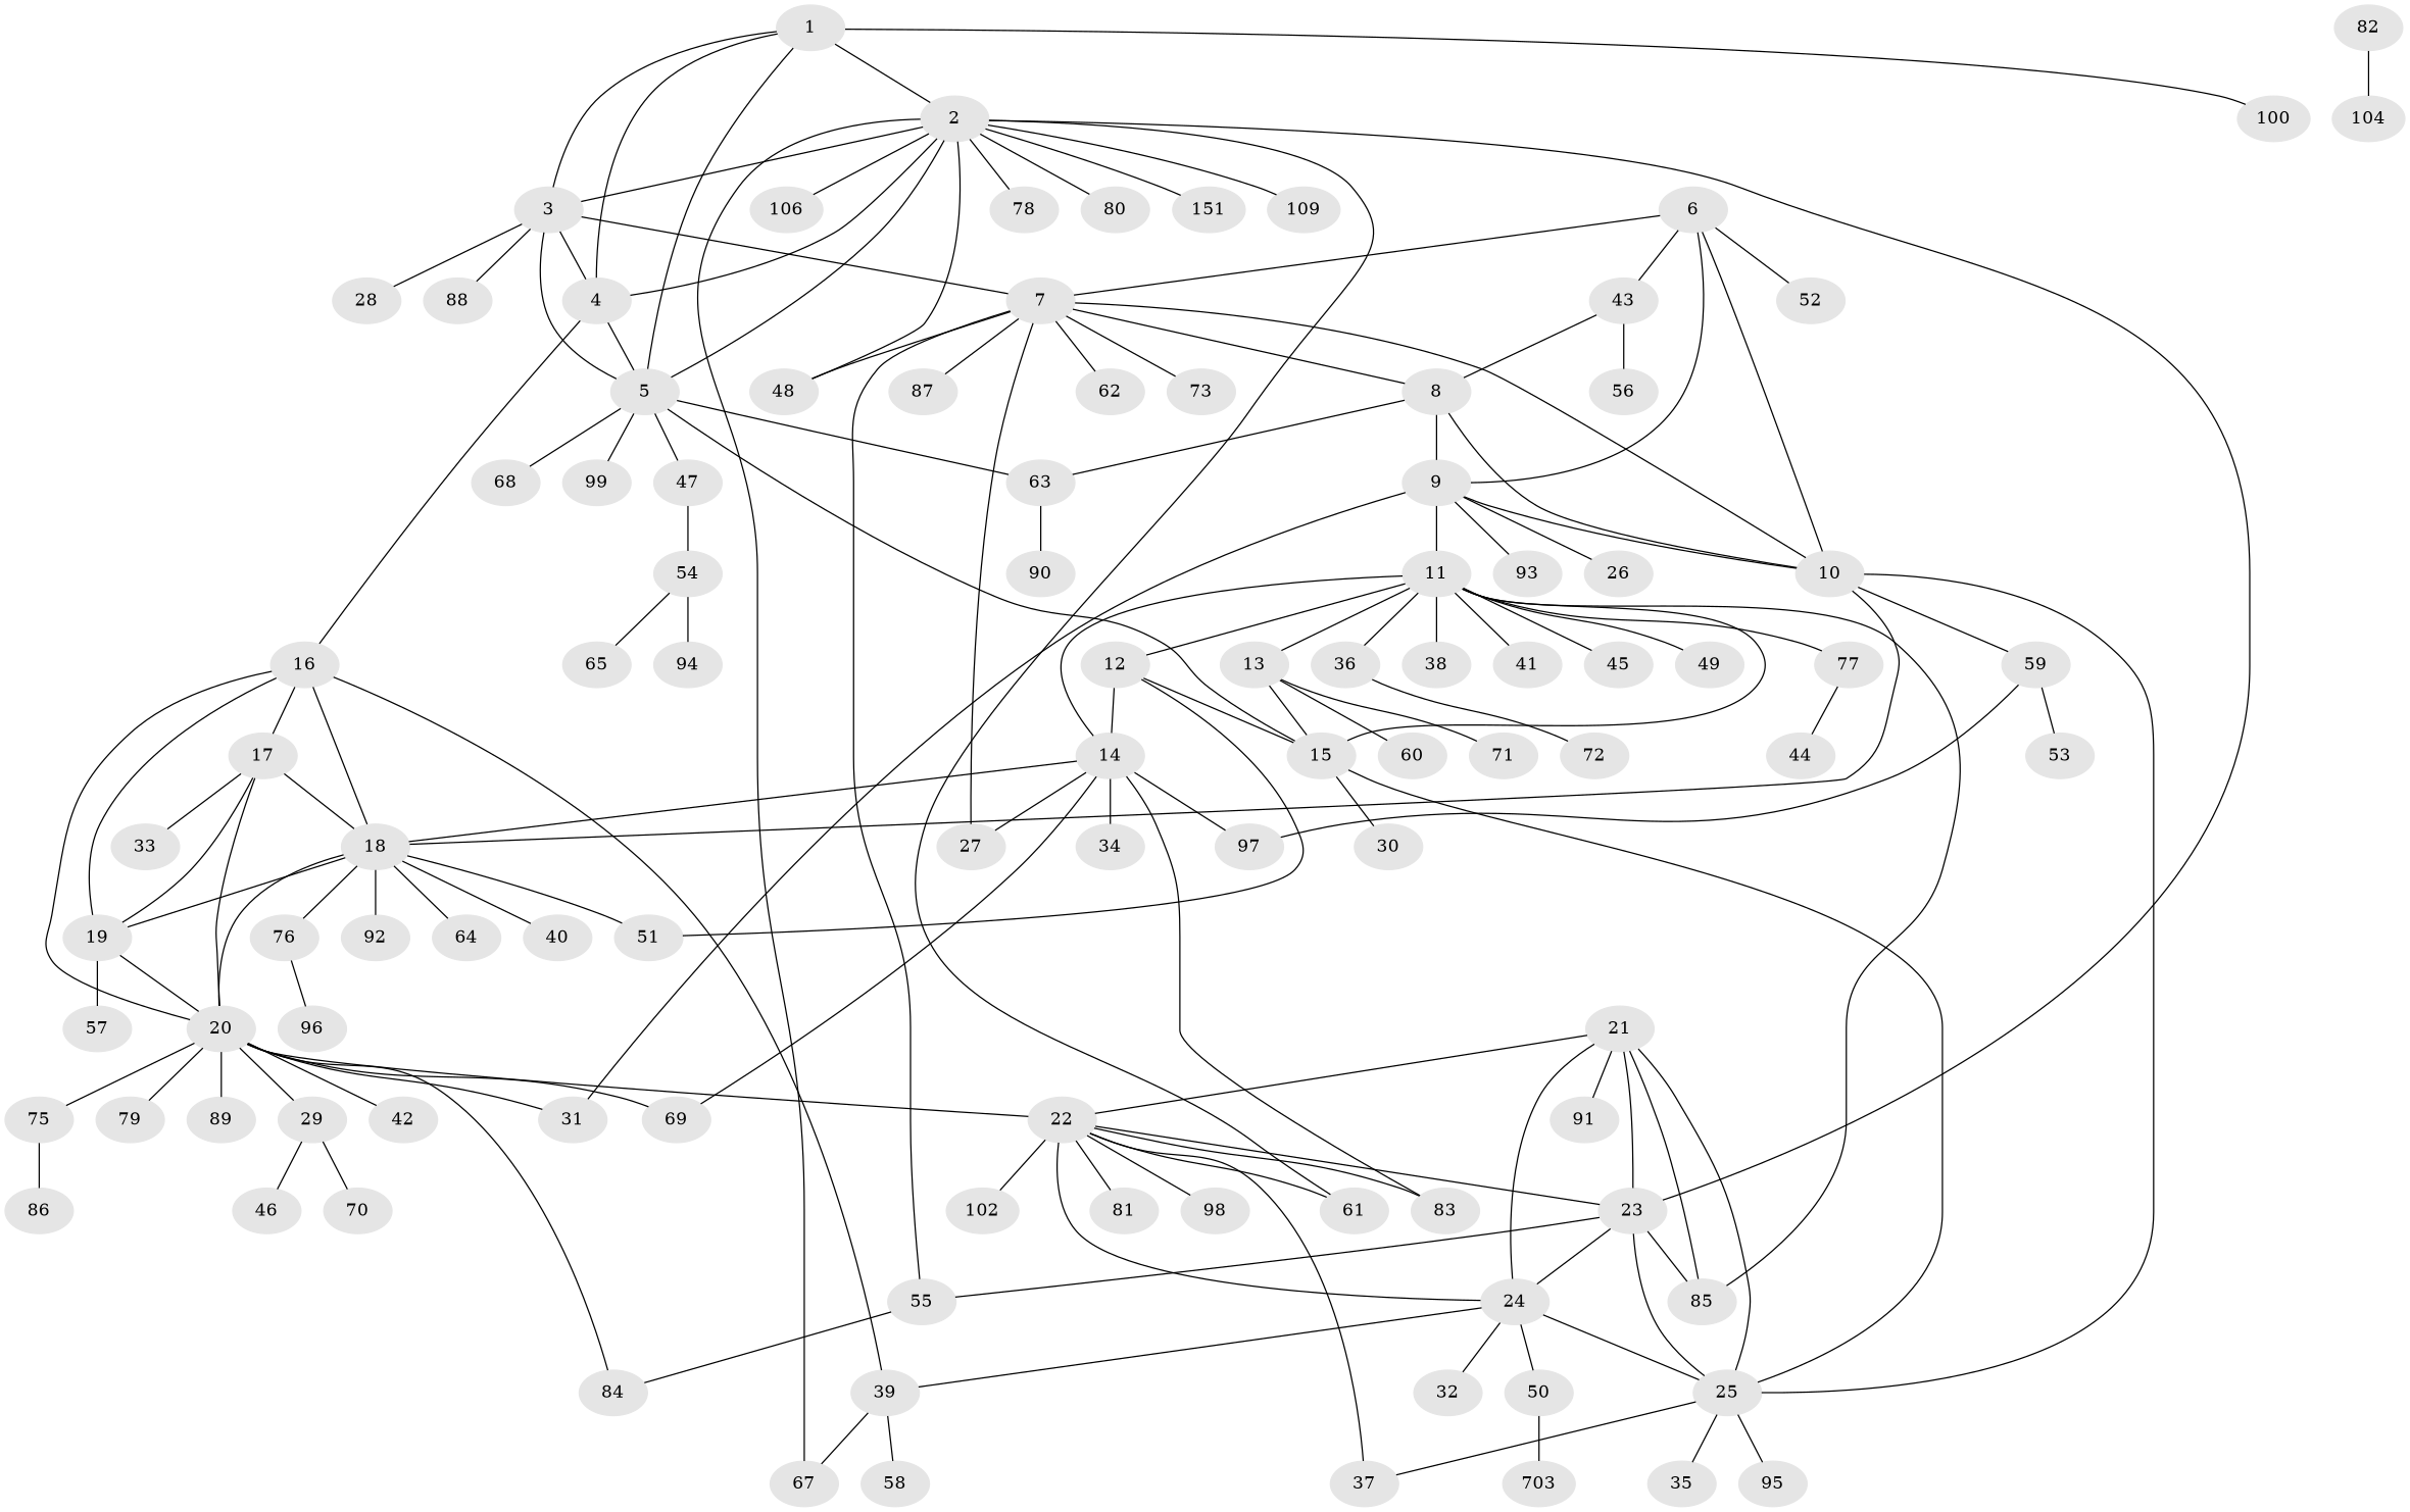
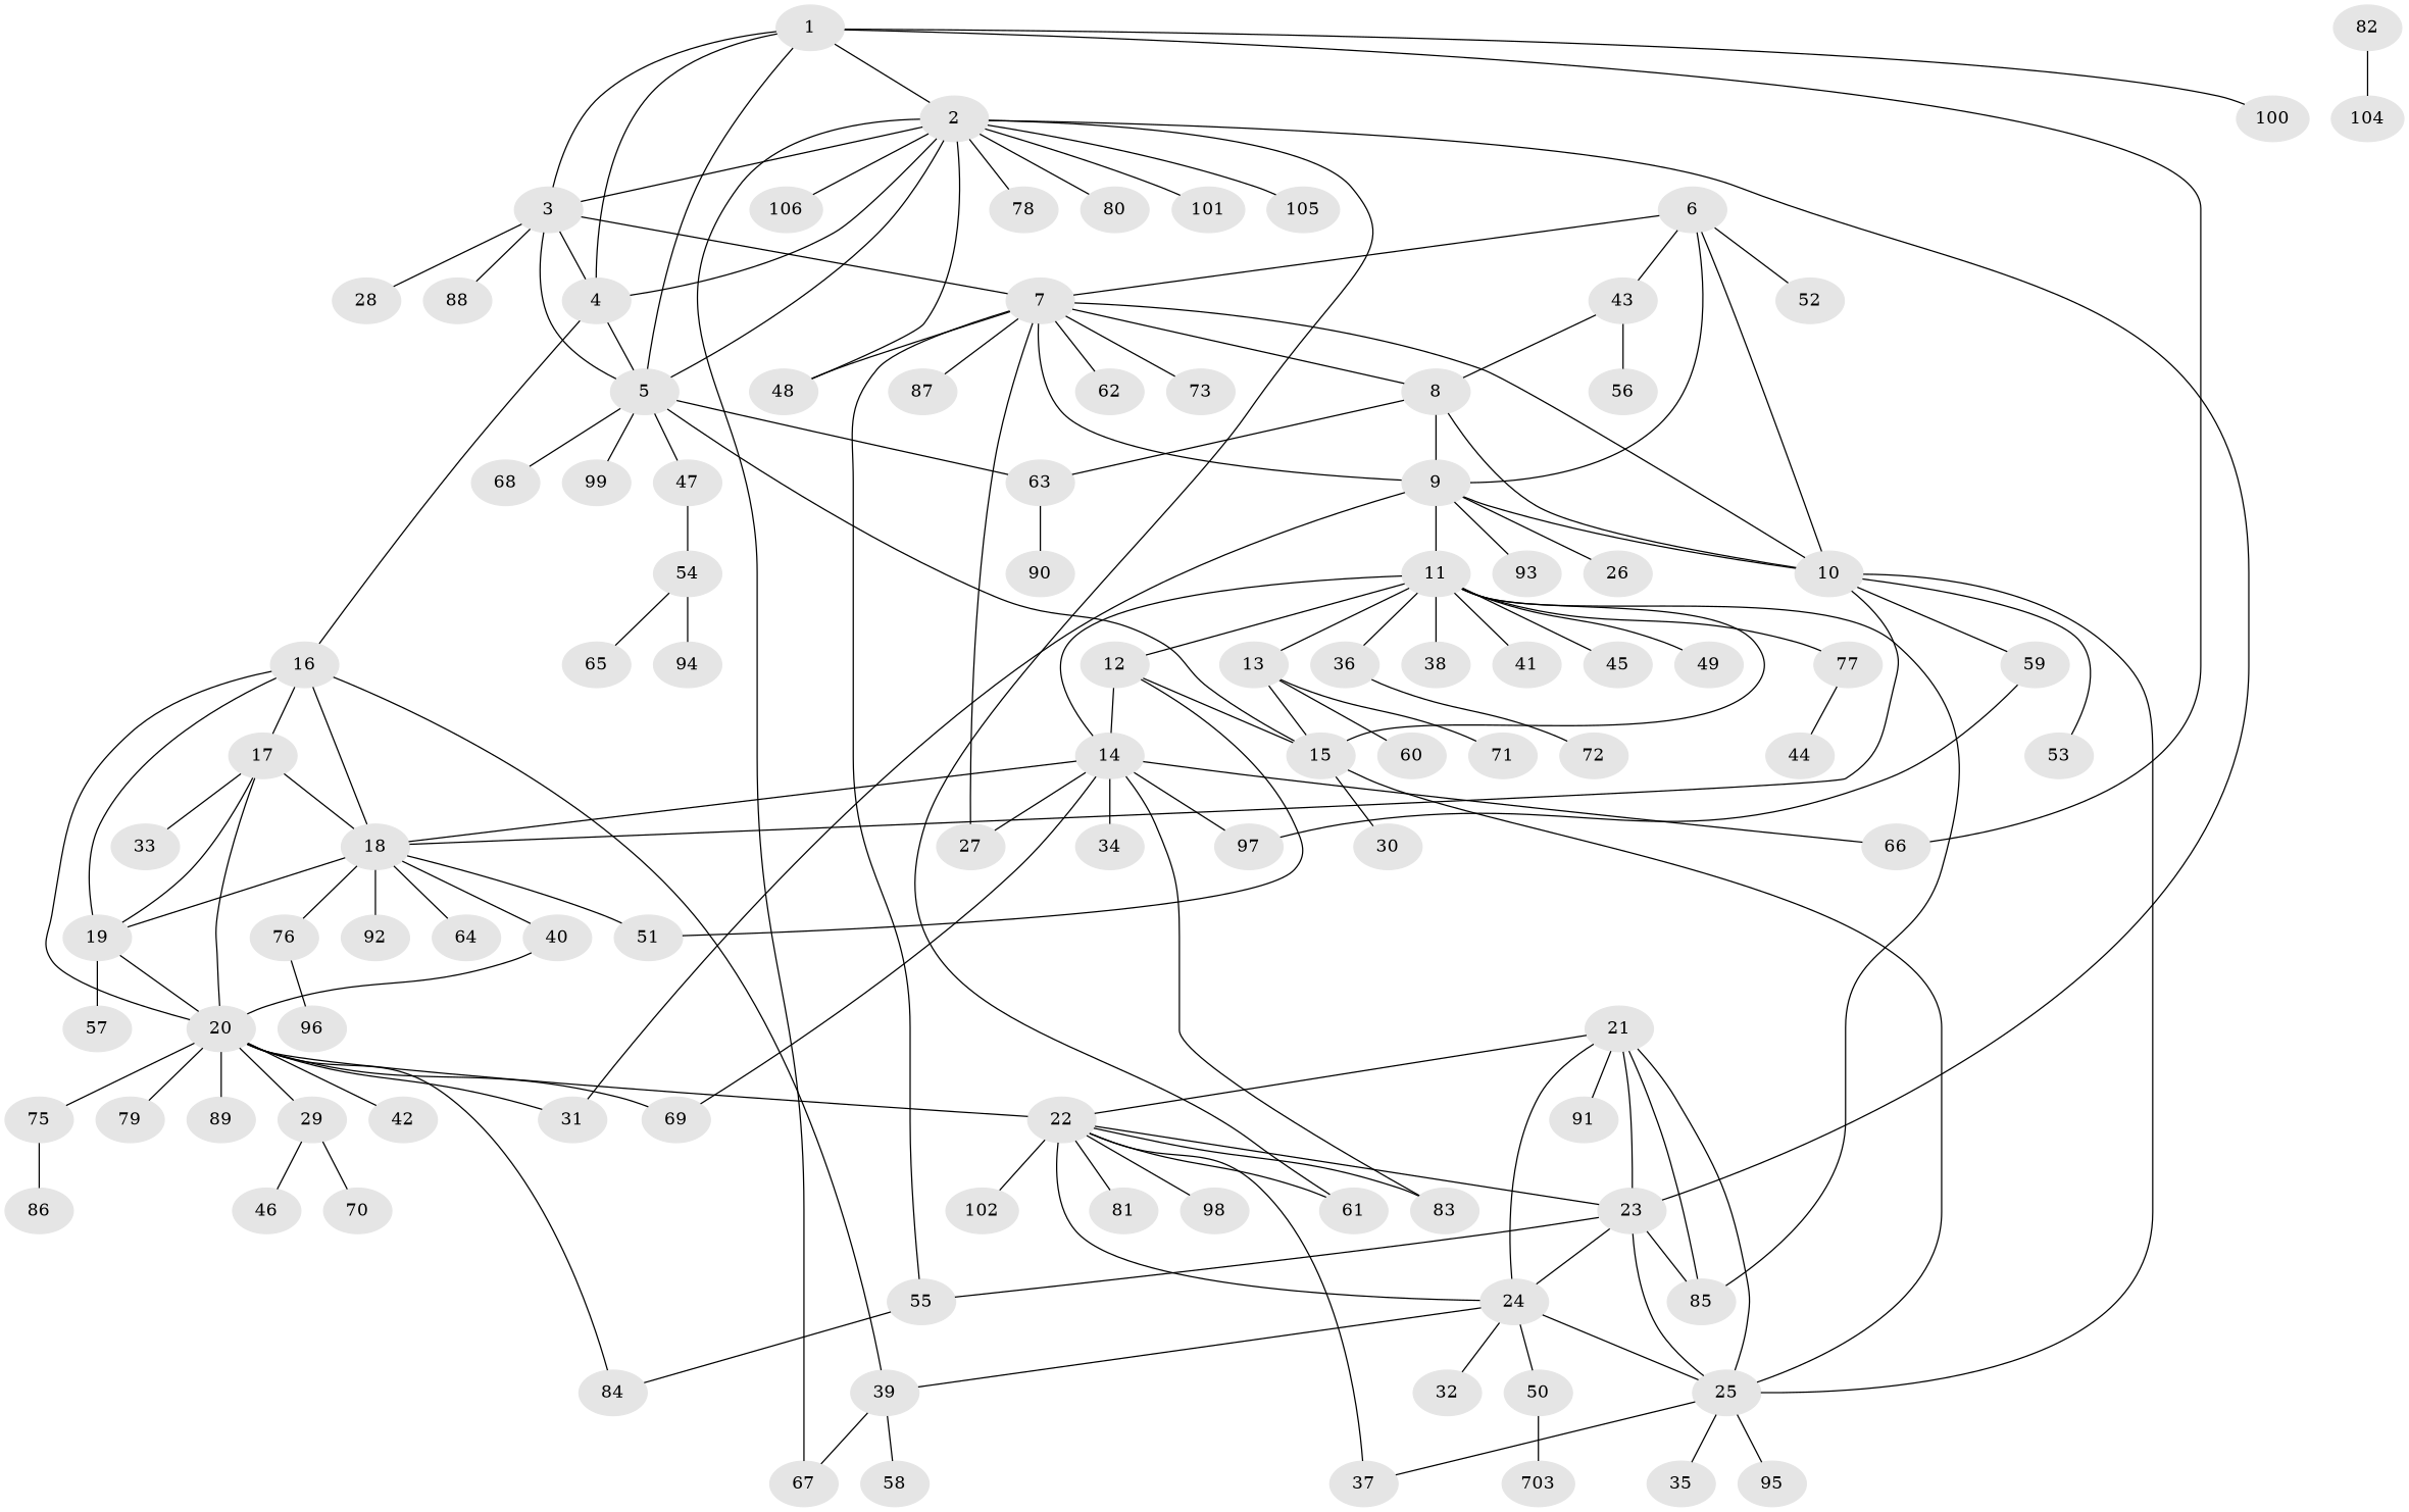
  graph {
    node [color=gray90 style=filled]
    1
    2
    3
    4
    5
+   66
    100
    23
    48
    61
    67
    78
    80
-   101 [label=151]
-   105 [label=109]
+   101
+   105
    106
    7
    28
    88
    16
    15
    47
    63
    68
    99
    55
    25
    85
    24
    8
    9
    10
    27
    62
    73
    87
    18
    17
    19
    20
    39
    30
    54
    90
    6
    43
    52
    11
    26
    31
    93
    53
    59
    56
    84
    12
    13
    14
    36
    38
    41
    45
    49
    77
    51
    40
    64
    76
    92
    35
    37
    95
    97
    60
    71
    34
    69
    83
    72
    44
    33
    57
    22
    29
    42
    75
    79
    89
    58
    96
    81
    98
    102
    46
    70
    86
    21
    91
    32
    50
    82
    104
    n103 [label=703]
    65
    94
    1 -- 2
    1 -- 3
    1 -- 4
    1 -- 5
+   1 -- 66
    1 -- 100
    2 -- 3
    2 -- 4
    2 -- 5
    2 -- 23
    2 -- 48
    2 -- 61
    2 -- 67
    2 -- 78
    2 -- 80
    2 -- 101
    2 -- 105
    2 -- 106
    3 -- 4
    3 -- 5
    3 -- 7
    3 -- 28
    3 -- 88
    4 -- 5
    4 -- 16
    5 -- 15
    5 -- 47
    5 -- 63
    5 -- 68
    5 -- 99
    23 -- 55
    23 -- 25
    23 -- 85
    23 -- 24
    7 -- 48
    7 -- 55
    7 -- 8
+   7 -- 9
    7 -- 10
    7 -- 27
    7 -- 62
    7 -- 73
    7 -- 87
    16 -- 18
    16 -- 17
    16 -- 19
    16 -- 20
    16 -- 39
    15 -- 25
    15 -- 30
    47 -- 54
    63 -- 90
    55 -- 84
    25 -- 35
    25 -- 37
    25 -- 95
    24 -- 25
    24 -- 39
    24 -- 32
    24 -- 50
    8 -- 63
    8 -- 9
    8 -- 10
    9 -- 10
    9 -- 11
    9 -- 26
    9 -- 31
    9 -- 93
    10 -- 25
    10 -- 18
-   59 -- 53
+   10 -- 53
    10 -- 59
    18 -- 19
-   18 -- 20
+   40 -- 20
    18 -- 51
    18 -- 40
    18 -- 64
    18 -- 76
    18 -- 92
    17 -- 18
    17 -- 19
    17 -- 20
    17 -- 33
    19 -- 20
    19 -- 57
    20 -- 31
    20 -- 84
    20 -- 69
    20 -- 22
    20 -- 29
    20 -- 42
    20 -- 75
    20 -- 79
    20 -- 89
    39 -- 67
    39 -- 58
    54 -- 65
    54 -- 94
    6 -- 7
    6 -- 9
    6 -- 10
    6 -- 43
    6 -- 52
    43 -- 8
    43 -- 56
    11 -- 15
    11 -- 85
    11 -- 12
    11 -- 13
    11 -- 14
    11 -- 36
    11 -- 38
    11 -- 41
    11 -- 45
    11 -- 49
    11 -- 77
    59 -- 97
    12 -- 15
    12 -- 14
    12 -- 51
    13 -- 15
    13 -- 60
    13 -- 71
+   14 -- 66
    14 -- 27
    14 -- 18
    14 -- 97
    14 -- 34
    14 -- 69
    14 -- 83
    36 -- 72
    77 -- 44
    76 -- 96
    22 -- 23
    22 -- 61
    22 -- 24
    22 -- 37
    22 -- 83
    22 -- 81
    22 -- 98
    22 -- 102
    29 -- 46
    29 -- 70
    75 -- 86
    21 -- 23
    21 -- 25
    21 -- 85
    21 -- 24
    21 -- 22
    21 -- 91
    50 -- n103
    82 -- 104
  }
